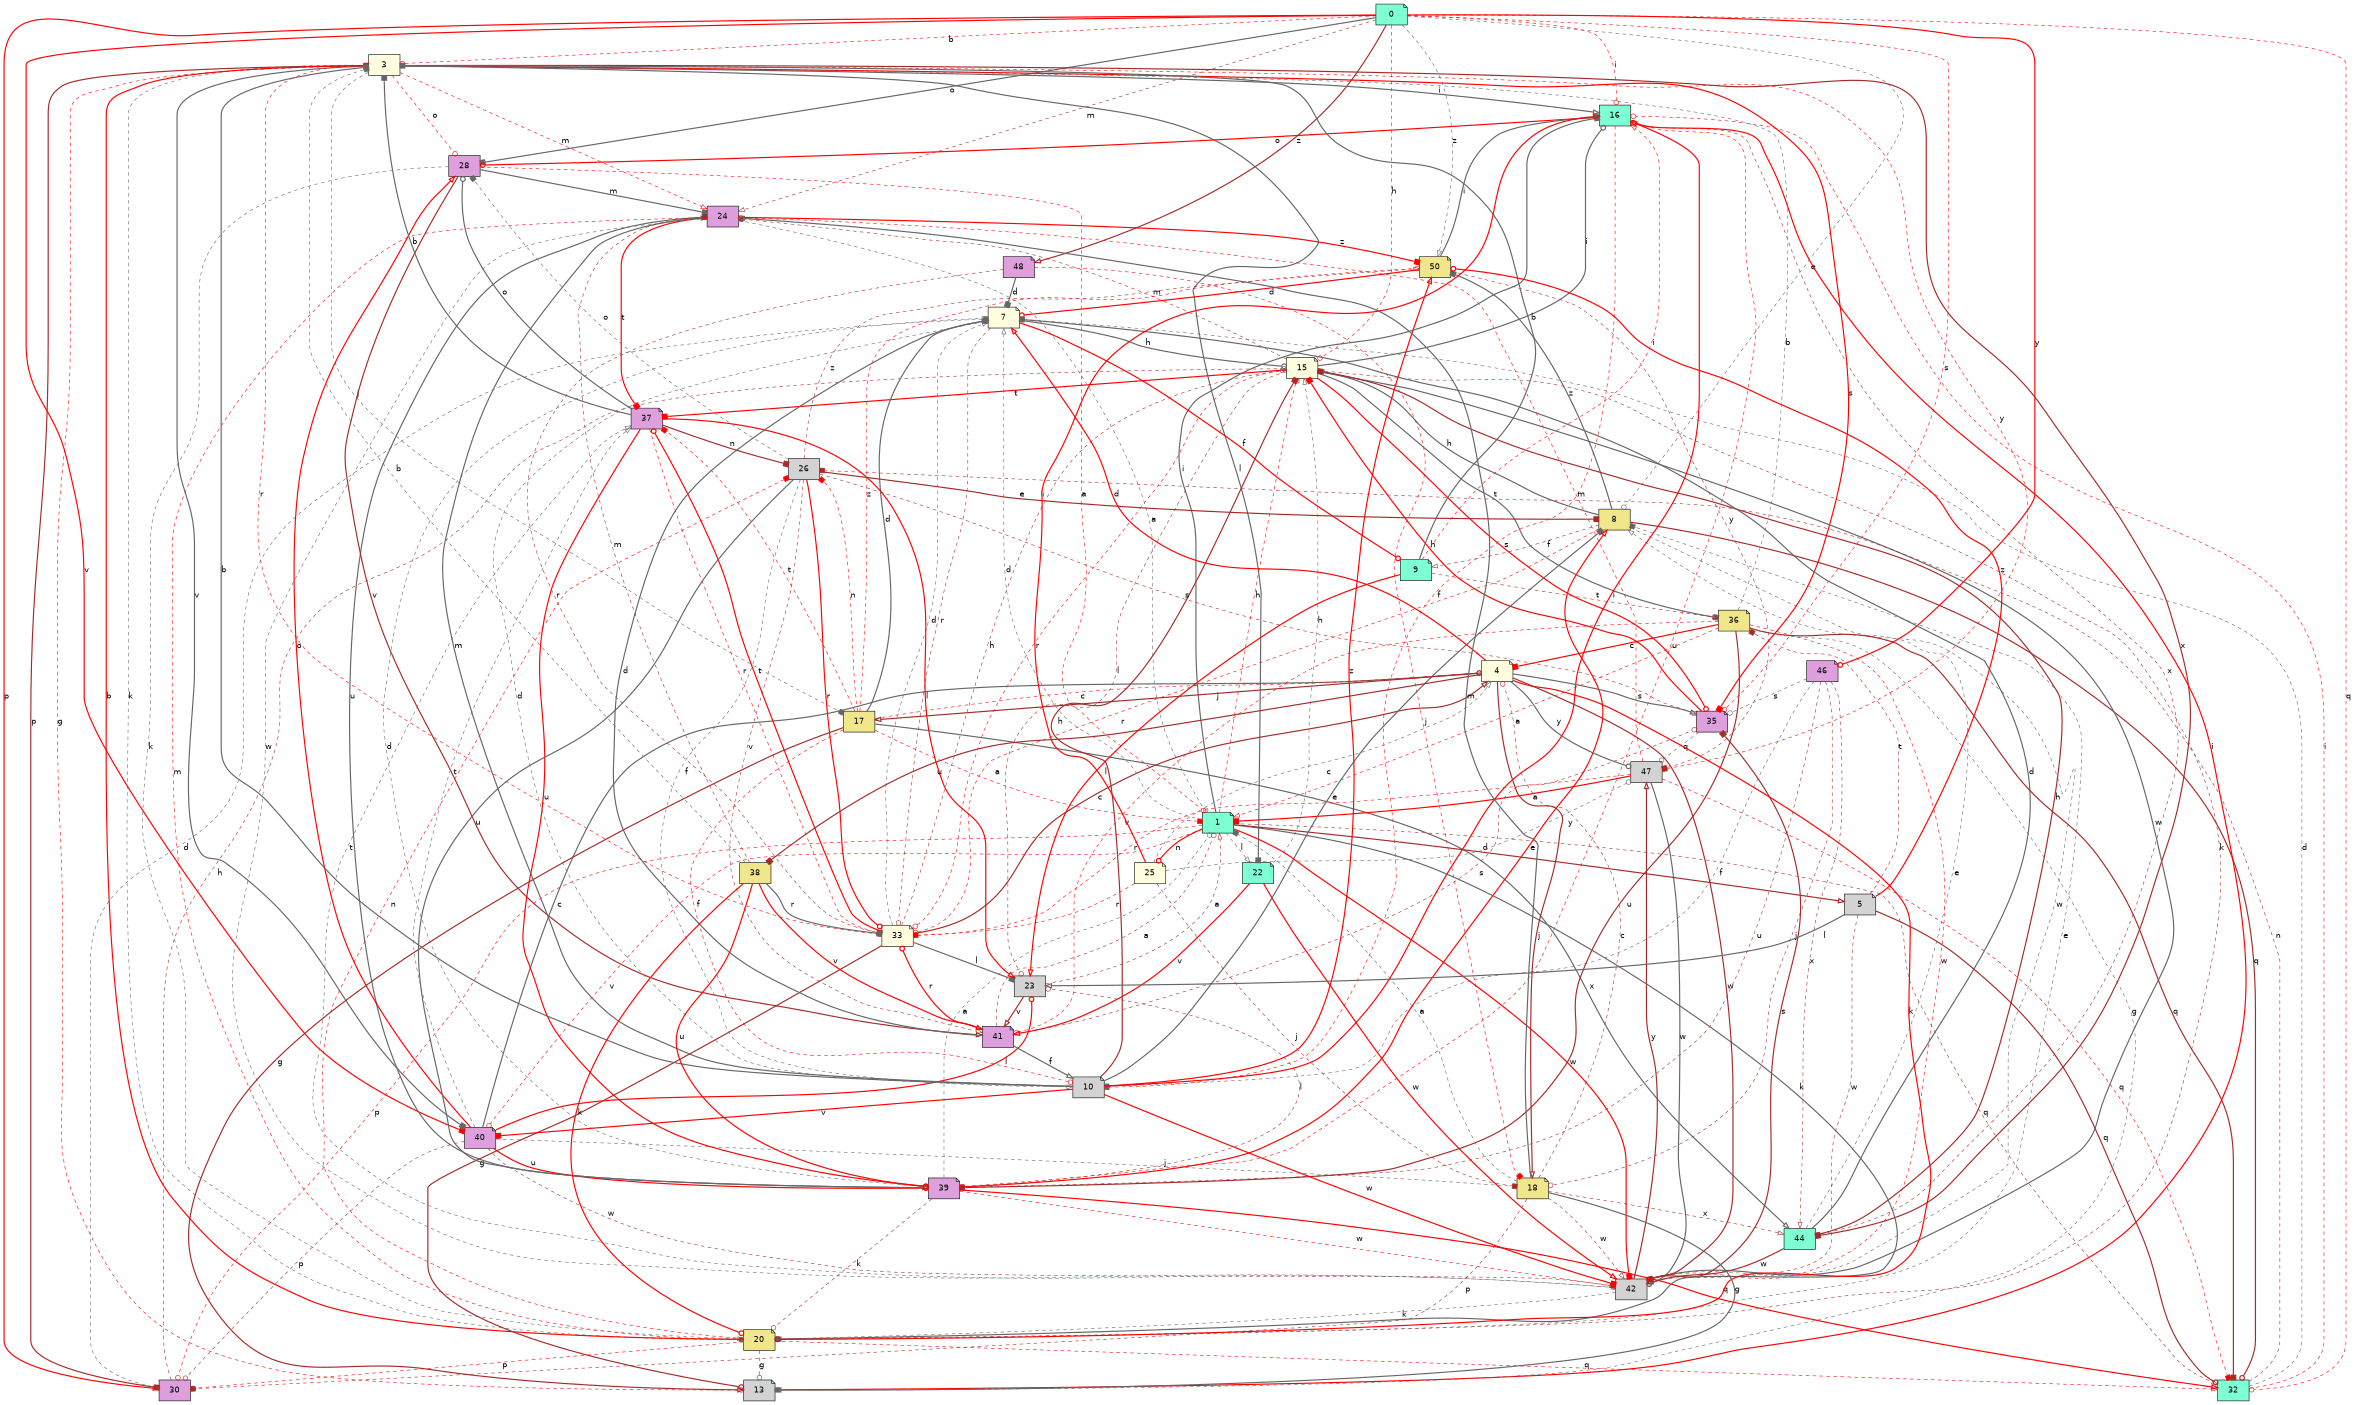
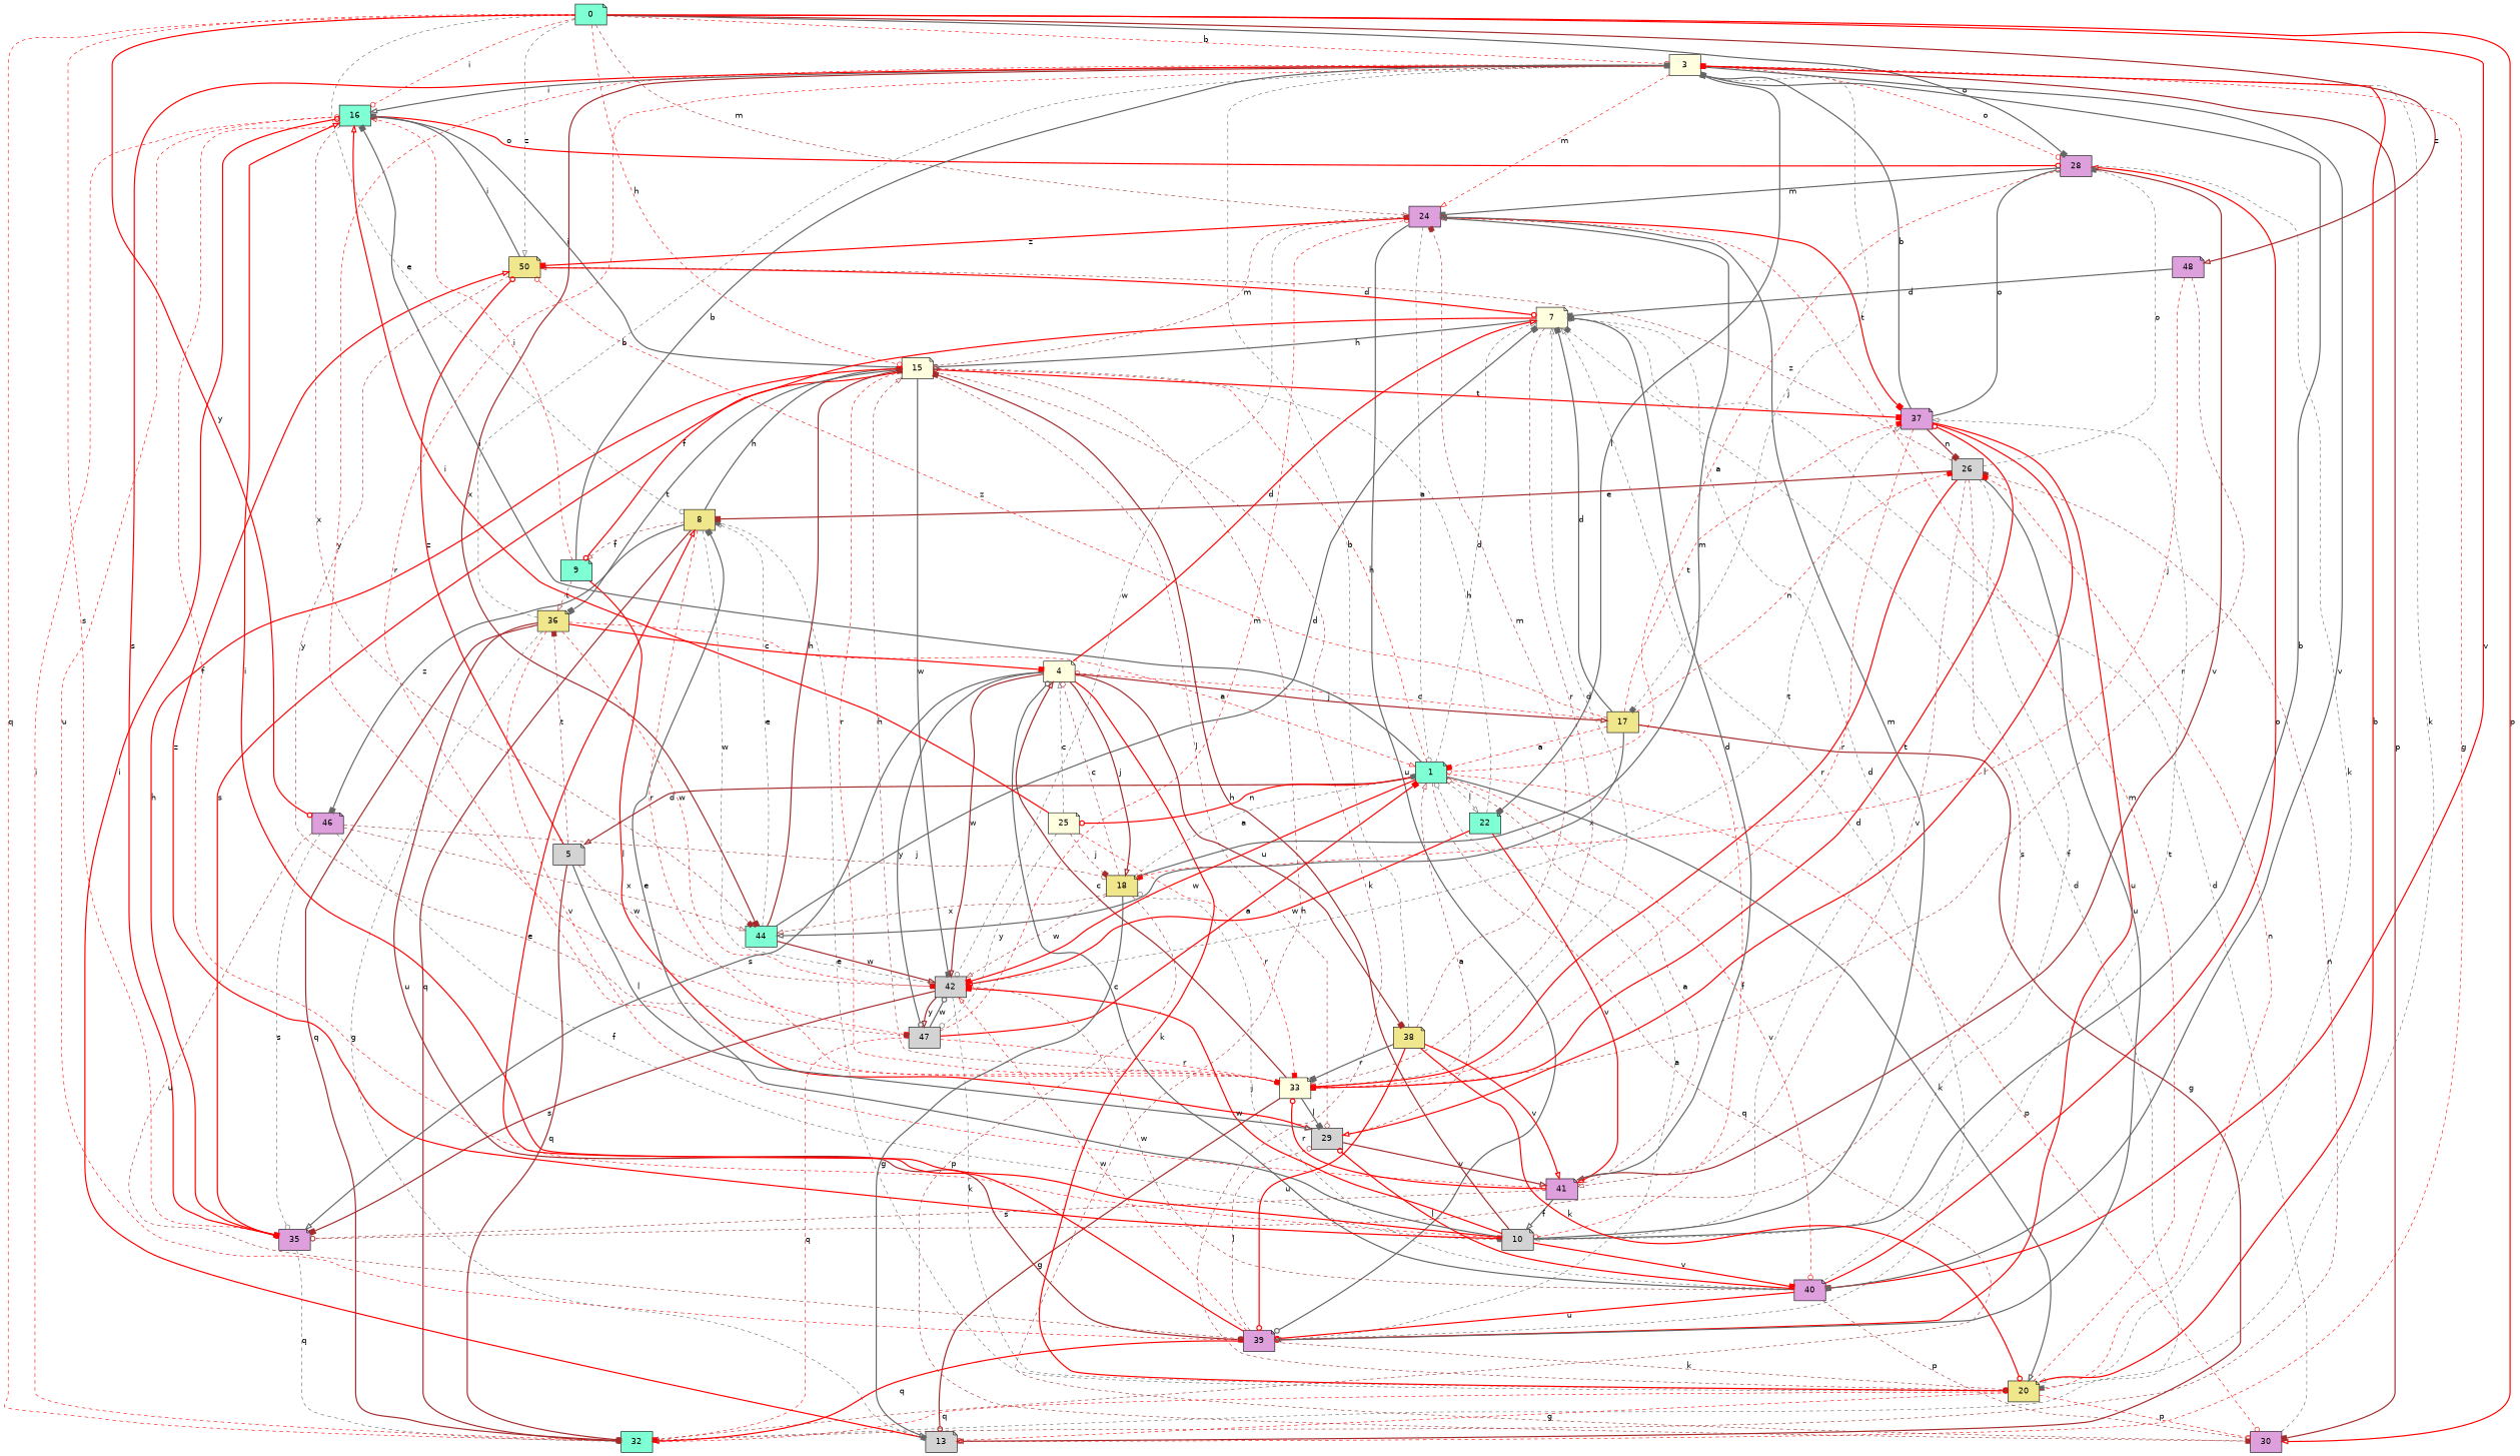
  strict digraph {
    fontname="DejaVu Sans"
    node [fillcolor=plum fontname="DejaVu Sans" shape=note style=filled]
    edge [arrowhead=odot color=red fontname="DejaVu Sans" style=dashed]
    0 [fillcolor=aquamarine]
    3 [fillcolor=lightyellow shape=box]
    8 [fillcolor=khaki shape=box]
    15 [fillcolor=lightyellow]
    16 [fillcolor=aquamarine shape=box]
    24 [shape=box]
    28 [shape=box]
    30 [shape=box]
    32 [fillcolor=aquamarine shape=box]
    35
    40
    46
    48
    50 [fillcolor=khaki]
    20 [fillcolor=khaki]
    22 [fillcolor=aquamarine]
    13 [fillcolor=lightgrey]
    17 [fillcolor=khaki shape=box]
    33 [fillcolor=lightyellow]
    44 [fillcolor=aquamarine shape=box]
    47 [fillcolor=lightgrey shape=box]
    42 [fillcolor=lightgrey shape=box]
    9 [fillcolor=aquamarine]
-   23 [fillcolor=lightgrey shape=box]
+   23 [fillcolor=lightgrey shape=box label=29]
    36 [fillcolor=khaki]
    37
    10 [fillcolor=lightgrey]
    39
    1 [fillcolor=aquamarine]
    41
    7 [fillcolor=lightyellow]
    26 [fillcolor=lightgrey shape=box]
    4 [fillcolor=lightyellow]
    18 [fillcolor=khaki]
    5 [fillcolor=lightgrey]
    25 [fillcolor=lightyellow]
-   38 [fillcolor=khaki shape=box]
+   38 [fillcolor=khaki]
    0 -> 3 [label=b]
    0 -> 8 [color=gray40 label=e]
    0 -> 15 [label=h]
    0 -> 16 [label=i]
    0 -> 24 [arrowhead=onormal color=brown label=m]
    0 -> 28 [arrowhead=box color=gray40 label=o style=bold]
    0 -> 30 [arrowhead=onormal label=p style=bold]
    0 -> 32 [label=q]
    0 -> 35 [label=s]
    0 -> 40 [arrowhead=box label=v style=bold]
    0 -> 46 [label=y style=bold]
    0 -> 48 [arrowhead=onormal color=brown label=z style=bold]
    0 -> 50 [arrowhead=onormal color=gray40 label=z]
    3 -> 16 [arrowhead=onormal color=gray40 label=i style=bold]
    3 -> 24 [arrowhead=onormal label=m]
    3 -> 28 [label=o]
    3 -> 30 [arrowhead=box color=brown label=p style=bold]
    3 -> 35 [arrowhead=box label=s style=bold]
    3 -> 40 [arrowhead=box color=gray40 label=v style=bold]
    3 -> 20 [arrowhead=box color=gray40 label=k]
    3 -> 22 [arrowhead=box color=gray40 label=l style=bold]
    3 -> 13 [label=g]
    3 -> 17 [arrowhead=box color=gray40 label=j]
    3 -> 33 [arrowhead=box label=r]
    3 -> 44 [arrowhead=box color=brown label=x style=bold]
    3 -> 47 [arrowhead=box label=y]
    8 -> 15 [arrowhead=onormal color=gray40 label=h style=bold]
    8 -> 32 [color=brown label=q style=bold]
-   8 -> 50 [arrowhead=box color=gray40 label=z style=bold]
+   8 -> 46 [arrowhead=box color=gray40 label=z style=bold]
    8 -> 33 [label=r]
    8 -> 42 [arrowhead=onormal color=gray40 label=w]
    8 -> 9 [arrowhead=onormal color=brown label=f]
    15 -> 16 [color=gray40 label=i style=bold]
    15 -> 24 [arrowhead=box color=brown label=m]
    15 -> 35 [label=s style=bold]
    15 -> 20 [arrowhead=box color=brown label=k]
    15 -> 33 [label=r]
    15 -> 42 [arrowhead=box color=gray40 label=w style=bold]
    15 -> 23 [color=brown label=l]
    15 -> 36 [arrowhead=box color=gray40 label=t style=bold]
    15 -> 37 [arrowhead=box label=t style=bold]
    16 -> 28 [label=o style=bold]
    16 -> 44 [arrowhead=box color=brown label=x]
    16 -> 10 [arrowhead=box label=f]
    16 -> 39 [label=u]
    24 -> 50 [arrowhead=box label=z style=bold]
    24 -> 42 [color=gray40 label=w]
    24 -> 37 [arrowhead=box label=t style=bold]
    24 -> 39 [color=gray40 label=u style=bold]
    24 -> 1 [color=gray40 label=a]
    28 -> 24 [arrowhead=box color=gray40 label=m style=bold]
    28 -> 20 [arrowhead=onormal color=gray40 label=k]
    28 -> 1 [label=a]
    28 -> 41 [arrowhead=onormal color=brown label=v style=bold]
    30 -> 15 [color=brown label=h]
    30 -> 7 [arrowhead=box color=gray40 label=d]
    32 -> 16 [label=i]
    32 -> 7 [arrowhead=box color=gray40 label=d]
    32 -> 26 [arrowhead=box color=brown label=n]
    35 -> 15 [arrowhead=box label=h style=bold]
-   35 -> 47 [color=gray40 label=q]
+   35 -> 32 [color=gray40 label=q]
    40 -> 28 [arrowhead=onormal label=o style=bold]
    40 -> 30 [color=brown label=p]
    40 -> 42 [arrowhead=box color=brown label=w]
    40 -> 23 [label=l style=bold]
    40 -> 37 [arrowhead=onormal color=gray40 label=t]
    40 -> 39 [label=u style=bold]
    40 -> 4 [color=gray40 label=c style=bold]
    40 -> 18 [color=gray40 label=j]
    46 -> 35 [color=gray40 label=s]
    46 -> 44 [arrowhead=onormal color=brown label=x]
    46 -> 10 [arrowhead=box color=gray40 label=f]
    46 -> 39 [color=brown label=u]
    46 -> 18 [color=brown label=j]
    48 -> 33 [arrowhead=box color=brown label=r]
    48 -> 7 [arrowhead=box color=gray40 label=d style=bold]
    48 -> 18 [arrowhead=box label=j]
    50 -> 16 [arrowhead=box color=gray40 label=i style=bold]
    50 -> 47 [arrowhead=box color=brown label=y]
    50 -> 7 [label=d style=bold]
    20 -> 3 [arrowhead=box label=b style=bold]
    20 -> 8 [arrowhead=box color=gray40 label=e]
    20 -> 24 [label=m]
    20 -> 30 [label=p]
    20 -> 32 [arrowhead=onormal label=q]
    20 -> 13 [label=g]
    20 -> 26 [arrowhead=box label=n]
    22 -> 15 [arrowhead=onormal color=gray40 label=h]
    22 -> 42 [arrowhead=onormal label=w style=bold]
    22 -> 41 [arrowhead=onormal label=v style=bold]
    13 -> 16 [label=i style=bold]
    17 -> 50 [label=z]
    17 -> 13 [arrowhead=onormal color=brown label=g style=bold]
    17 -> 44 [arrowhead=onormal color=gray40 label=x style=bold]
    17 -> 37 [arrowhead=box label=t]
    17 -> 10 [label=f]
    17 -> 1 [arrowhead=box label=a]
    17 -> 7 [arrowhead=box color=gray40 label=d style=bold]
    17 -> 26 [arrowhead=box label=n]
    17 -> 4 [label=c]
    33 -> 15 [arrowhead=onormal color=brown label=h]
    33 -> 13 [color=brown label=g style=bold]
    33 -> 23 [arrowhead=box color=gray40 label=l style=bold]
    33 -> 37 [label=t style=bold]
    33 -> 7 [arrowhead=onormal color=gray40 label=d]
    33 -> 4 [arrowhead=onormal color=brown label=c style=bold]
    44 -> 8 [arrowhead=onormal color=gray40 label=e]
    44 -> 15 [arrowhead=box color=brown label=h style=bold]
    44 -> 42 [arrowhead=onormal color=brown label=w style=bold]
    44 -> 7 [arrowhead=box color=gray40 label=d style=bold]
    47 -> 24 [label=m]
    47 -> 32 [arrowhead=box label=q]
    47 -> 33 [label=r]
    47 -> 42 [color=gray40 label=w style=bold]
    47 -> 1 [arrowhead=box label=a style=bold]
    42 -> 35 [arrowhead=box color=brown label=s style=bold]
    42 -> 20 [color=gray40 label=k]
    42 -> 47 [arrowhead=onormal color=brown label=y style=bold]
    42 -> 37 [arrowhead=onormal color=gray40 label=t]
    9 -> 3 [arrowhead=box color=gray40 label=b style=bold]
    9 -> 16 [arrowhead=onormal label=i]
    9 -> 23 [arrowhead=onormal label=l style=bold]
    9 -> 36 [arrowhead=onormal color=brown label=t]
    23 -> 1 [arrowhead=onormal color=brown label=a]
    23 -> 41 [arrowhead=onormal color=brown label=v style=bold]
    36 -> 3 [color=gray40 label=b]
    36 -> 32 [arrowhead=box color=brown label=q style=bold]
    36 -> 13 [arrowhead=box color=gray40 label=g]
    36 -> 42 [arrowhead=box label=w]
    36 -> 39 [arrowhead=box color=brown label=u style=bold]
    36 -> 1 [arrowhead=onormal label=a]
    36 -> 41 [label=v]
    36 -> 4 [arrowhead=box label=c style=bold]
    37 -> 3 [arrowhead=box color=gray40 label=b style=bold]
    37 -> 28 [color=gray40 label=o style=bold]
    37 -> 33 [arrowhead=box label=r]
    37 -> 23 [arrowhead=onormal label=l style=bold]
    37 -> 39 [label=u style=bold]
    37 -> 26 [arrowhead=box color=brown label=n style=bold]
    10 -> 3 [arrowhead=box color=gray40 label=b style=bold]
    10 -> 8 [arrowhead=box color=gray40 label=e style=bold]
    10 -> 15 [arrowhead=box color=brown label=h style=bold]
    10 -> 16 [arrowhead=onormal label=i style=bold]
    10 -> 24 [arrowhead=onormal color=gray40 label=m style=bold]
    10 -> 40 [arrowhead=box label=v style=bold]
    10 -> 50 [arrowhead=onormal label=z style=bold]
    10 -> 42 [arrowhead=box label=w style=bold]
    10 -> 7 [color=gray40 label=d]
    39 -> 8 [arrowhead=onormal label=e style=bold]
    39 -> 32 [arrowhead=onormal label=q style=bold]
    39 -> 20 [color=brown label=k]
    39 -> 42 [arrowhead=onormal label=w]
    39 -> 23 [color=brown label=l]
    39 -> 1 [color=gray40 label=a]
    39 -> 7 [arrowhead=onormal color=gray40 label=d]
    1 -> 15 [label=h]
    1 -> 16 [arrowhead=box color=gray40 label=i style=bold]
    1 -> 30 [label=p]
    1 -> 32 [arrowhead=onormal color=brown label=q]
    1 -> 40 [label=v]
    1 -> 20 [arrowhead=onormal color=gray40 label=k style=bold]
    1 -> 22 [arrowhead=onormal color=gray40 label=l]
    1 -> 42 [arrowhead=box label=w style=bold]
    1 -> 7 [arrowhead=onormal color=gray40 label=d]
    1 -> 5 [arrowhead=onormal color=brown label=d style=bold]
    1 -> 25 [label=n style=bold]
    41 -> 35 [color=brown label=s]
    41 -> 33 [label=r style=bold]
    41 -> 10 [arrowhead=onormal color=gray40 label=f style=bold]
    41 -> 1 [color=brown label=a]
    41 -> 7 [arrowhead=onormal color=gray40 label=d style=bold]
    7 -> 15 [color=gray40 label=h style=bold]
    7 -> 33 [color=brown label=r]
    7 -> 9 [label=f style=bold]
    26 -> 8 [arrowhead=box color=brown label=e style=bold]
    26 -> 28 [arrowhead=box color=gray40 label=o]
    26 -> 35 [color=brown label=s]
    26 -> 50 [arrowhead=onormal color=brown label=z]
    26 -> 33 [label=r style=bold]
    26 -> 10 [arrowhead=onormal color=gray40 label=f]
    26 -> 39 [arrowhead=onormal color=gray40 label=u style=bold]
    26 -> 41 [arrowhead=onormal color=brown label=v]
    4 -> 35 [arrowhead=onormal color=gray40 label=s style=bold]
    4 -> 20 [label=k style=bold]
    4 -> 17 [arrowhead=onormal color=brown label=j style=bold]
    4 -> 47 [color=gray40 label=y style=bold]
    4 -> 42 [arrowhead=onormal color=brown label=w style=bold]
    4 -> 7 [arrowhead=onormal label=d style=bold]
    4 -> 18 [arrowhead=onormal color=brown label=j style=bold]
    4 -> 38 [arrowhead=box color=brown label=u style=bold]
    18 -> 24 [arrowhead=onormal color=gray40 label=m style=bold]
    18 -> 30 [arrowhead=box color=brown label=p]
    18 -> 13 [arrowhead=onormal color=gray40 label=g style=bold]
    18 -> 44 [arrowhead=onormal color=brown label=x]
    18 -> 42 [arrowhead=onormal color=brown label=w]
    18 -> 1 [arrowhead=box color=gray40 label=a]
    18 -> 4 [color=brown label=c]
    5 -> 32 [color=brown label=q style=bold]
    5 -> 50 [label=z style=bold]
    5 -> 42 [color=brown label=w]
    5 -> 23 [arrowhead=onormal color=gray40 label=l style=bold]
    5 -> 36 [arrowhead=box color=brown label=t]
    25 -> 16 [arrowhead=onormal label=i style=bold]
    25 -> 33 [arrowhead=box label=r]
    25 -> 47 [color=gray40 label=y]
    25 -> 4 [arrowhead=onormal color=gray40 label=c]
    25 -> 18 [arrowhead=box color=brown label=j]
    38 -> 3 [arrowhead=box color=gray40 label=b]
    38 -> 24 [arrowhead=box color=brown label=m]
    38 -> 20 [label=k style=bold]
    38 -> 33 [arrowhead=box color=gray40 label=r style=bold]
    38 -> 39 [label=u style=bold]
    38 -> 41 [arrowhead=onormal label=v style=bold]
  }
